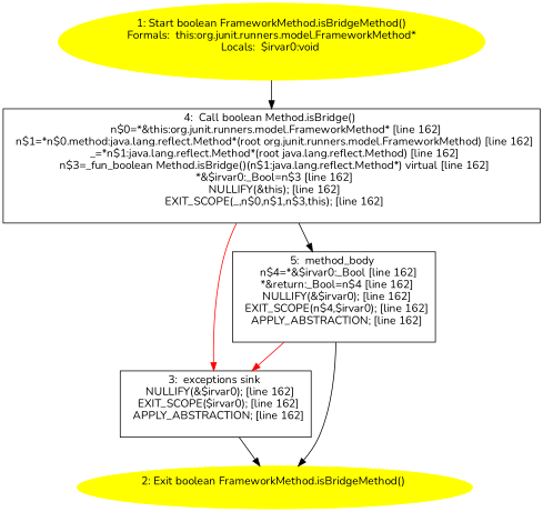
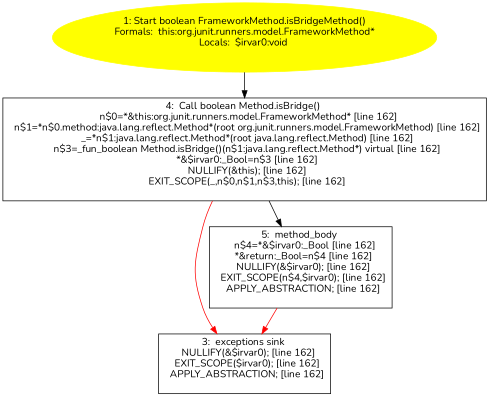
  digraph {
    fontname=Nunito
    node [fontname=Nunito shape=box]
    edge [fontname=Nunito]
    n1 [color=yellow label="1: Start boolean FrameworkMethod.isBridgeMethod()\nFormals:  this:org.junit.runners.model.FrameworkMethod*\nLocals:  $irvar0:void \n  " style=filled shape=""]
    n2 [label="4:  Call boolean Method.isBridge() \n   n$0=*&this:org.junit.runners.model.FrameworkMethod* [line 162]\n  n$1=*n$0.method:java.lang.reflect.Method*(root org.junit.runners.model.FrameworkMethod) [line 162]\n  _=*n$1:java.lang.reflect.Method*(root java.lang.reflect.Method) [line 162]\n  n$3=_fun_boolean Method.isBridge()(n$1:java.lang.reflect.Method*) virtual [line 162]\n  *&$irvar0:_Bool=n$3 [line 162]\n  NULLIFY(&this); [line 162]\n  EXIT_SCOPE(_,n$0,n$1,n$3,this); [line 162]\n "]
    n3 [label="3:  exceptions sink \n   NULLIFY(&$irvar0); [line 162]\n  EXIT_SCOPE($irvar0); [line 162]\n  APPLY_ABSTRACTION; [line 162]\n "]
    n4 [label="5:  method_body \n   n$4=*&$irvar0:_Bool [line 162]\n  *&return:_Bool=n$4 [line 162]\n  NULLIFY(&$irvar0); [line 162]\n  EXIT_SCOPE(n$4,$irvar0); [line 162]\n  APPLY_ABSTRACTION; [line 162]\n "]
-   n5 [color=yellow label="2: Exit boolean FrameworkMethod.isBridgeMethod() \n  " style=filled shape=""]
    n1 -> n2
    n2 -> n3 [color=red]
    n2 -> n4
-   n3 -> n5
    n4 -> n3 [color=red]
-   n4 -> n5
  }
